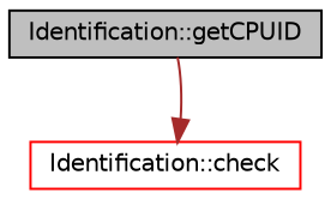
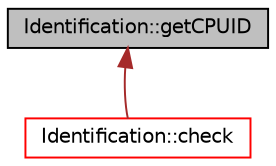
  digraph {
    rankdir=TB
    node [fontname=Helvetica fontsize=10 shape=record style=filled]
    n1 [color=black fillcolor=grey75 fontcolor=black height=0.2 label="Identification::getCPUID" width=0.4]
    n2 [color=red fillcolor=white height=0.2 label="Identification::check" width=0.4]
-   n2 -> n1 [color=brown dir=back fontname=Helvetica fontsize=10 labelfontname=Helvetica labelfontsize=10 style=solid]
+   n1 -> n2 [color=brown dir=back fontname=Helvetica fontsize=10 labelfontname=Helvetica labelfontsize=10 style=solid]
  }
